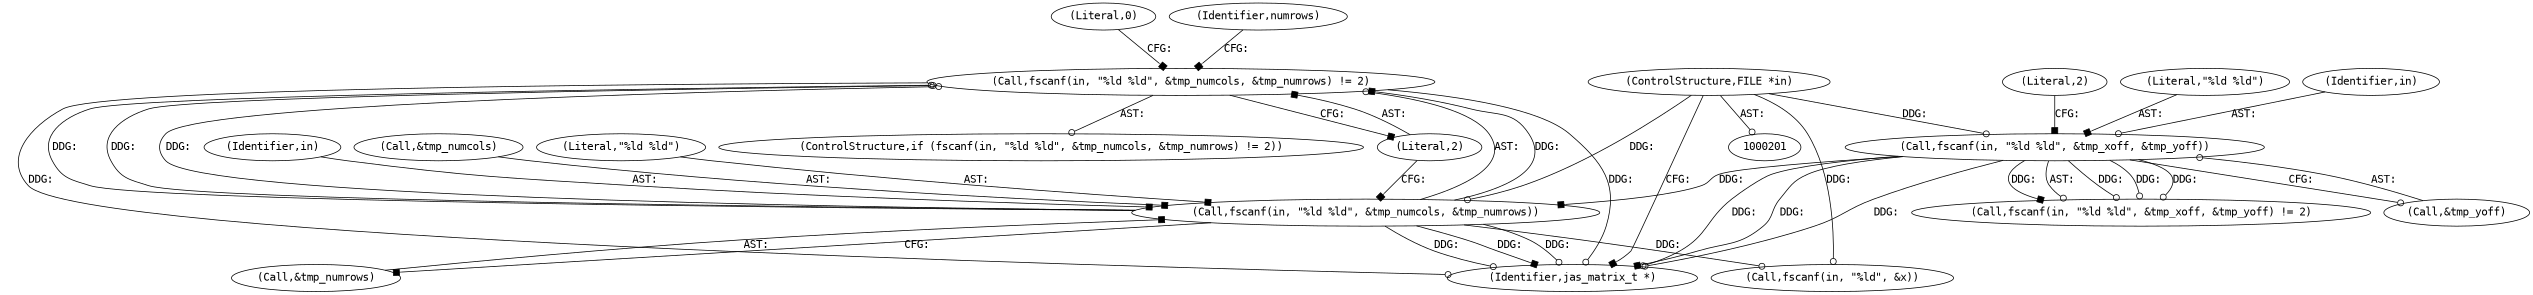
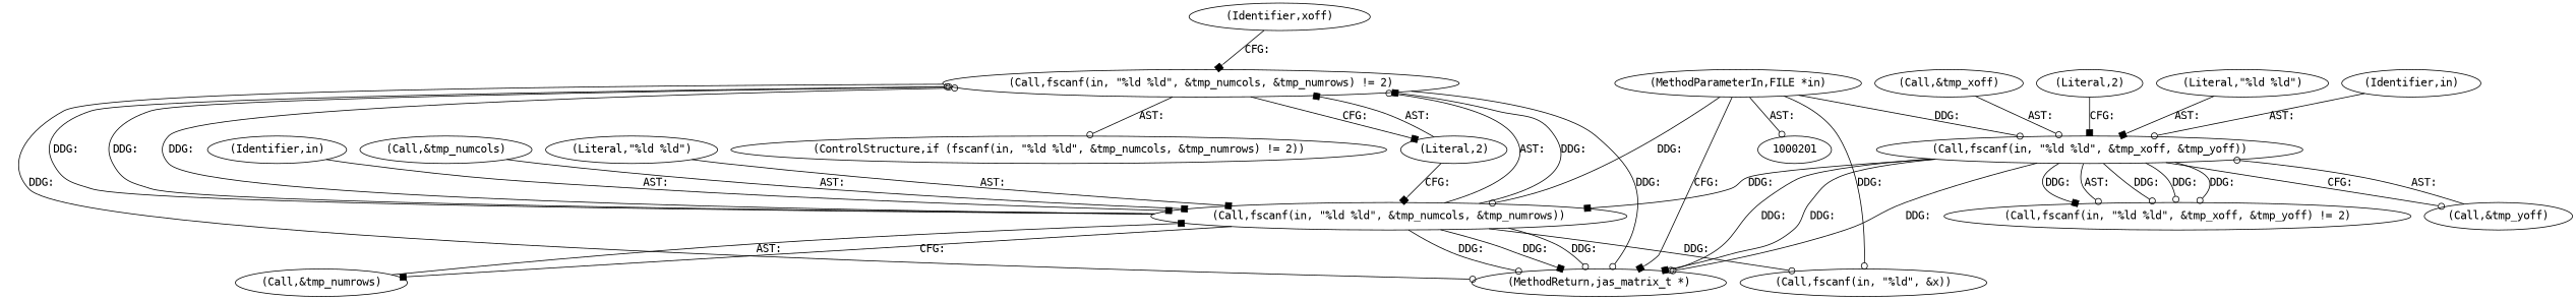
  digraph {
    fontname="DejaVu Sans Mono"
    node [fontname="DejaVu Sans Mono"]
    edge [arrowhead=odot fontname="DejaVu Sans Mono"]
    n1 [label="(Call,fscanf(in, \"%ld %ld\", &tmp_numcols, &tmp_numrows) != 2)"]
-   n2 [label="(Identifier,jas_matrix_t *)"]
+   n2 [label="(MethodReturn,jas_matrix_t *)"]
    n3 [label="(Literal,2)"]
    n4 [label="(ControlStructure,if (fscanf(in, \"%ld %ld\", &tmp_numcols, &tmp_numrows) != 2))"]
    n5 [label="(Call,fscanf(in, \"%ld %ld\", &tmp_numcols, &tmp_numrows))"]
    n6 [label="(Call,fscanf(in, \"%ld\", &x))"]
    n7 [label="(Call,&tmp_numrows)"]
    n8 [label="(Call,fscanf(in, \"%ld %ld\", &tmp_xoff, &tmp_yoff))"]
    n9 [label="(Call,fscanf(in, \"%ld %ld\", &tmp_xoff, &tmp_yoff) != 2)"]
    n10 [label="(Call,&tmp_yoff)"]
-   n11 [label="(ControlStructure,FILE *in)"]
+   n11 [label="(MethodParameterIn,FILE *in)"]
    n12 [label=1000201]
    n13 [label="(Literal,2)"]
    n14 [label="(Identifier,in)"]
    n15 [label="(Literal,\"%ld %ld\")"]
    n16 [label="(Identifier,in)"]
    n17 [label="(Call,&tmp_numcols)"]
-   n18 [label="(Literal,0)"]
-   n19 [label="(Identifier,numrows)"]
+   n19 [label="(Identifier,xoff)"]
    n20 [label="(Literal,\"%ld %ld\")"]
+   n21 [label="(Call,&tmp_xoff)"]
    n1 -> n2 [label="DDG: "]
    n1 -> n2 [label="DDG: "]
    n1 -> n3 [arrowhead=box label="CFG: "]
    n1 -> n4 [label="AST: "]
    n3 -> n1 [arrowhead=box label="AST: "]
    n3 -> n5 [arrowhead=box label="CFG: "]
    n5 -> n1 [label="AST: "]
    n5 -> n1 [arrowhead=box label="DDG: "]
    n5 -> n1 [label="DDG: "]
    n5 -> n1 [label="DDG: "]
    n5 -> n1 [label="DDG: "]
    n5 -> n2 [label="DDG: "]
    n5 -> n2 [arrowhead=box label="DDG: "]
    n5 -> n2 [label="DDG: "]
    n5 -> n6 [label="DDG: "]
    n5 -> n7 [arrowhead=box label="CFG: "]
    n7 -> n5 [arrowhead=box label="AST: "]
    n8 -> n2 [label="DDG: "]
    n8 -> n2 [label="DDG: "]
    n8 -> n2 [arrowhead=box label="DDG: "]
    n8 -> n5 [arrowhead=box label="DDG: "]
    n8 -> n9 [label="AST: "]
    n8 -> n9 [label="DDG: "]
    n8 -> n9 [label="DDG: "]
    n8 -> n9 [label="DDG: "]
    n8 -> n9 [arrowhead=box label="DDG: "]
    n8 -> n10 [label="CFG: "]
    n10 -> n8 [label="AST: "]
    n11 -> n2 [arrowhead=box label="CFG: "]
    n11 -> n5 [label="DDG: "]
    n11 -> n6 [label="DDG: "]
    n11 -> n8 [label="DDG: "]
    n11 -> n12 [label="AST: "]
    n13 -> n8 [arrowhead=box label="CFG: "]
    n14 -> n5 [arrowhead=box label="AST: "]
    n15 -> n8 [arrowhead=box label="AST: "]
    n16 -> n8 [label="AST: "]
    n17 -> n5 [arrowhead=box label="AST: "]
-   n18 -> n1 [arrowhead=box label="CFG: "]
    n19 -> n1 [arrowhead=box label="CFG: "]
    n20 -> n5 [arrowhead=box label="AST: "]
+   n21 -> n8 [label="AST: "]
  }
